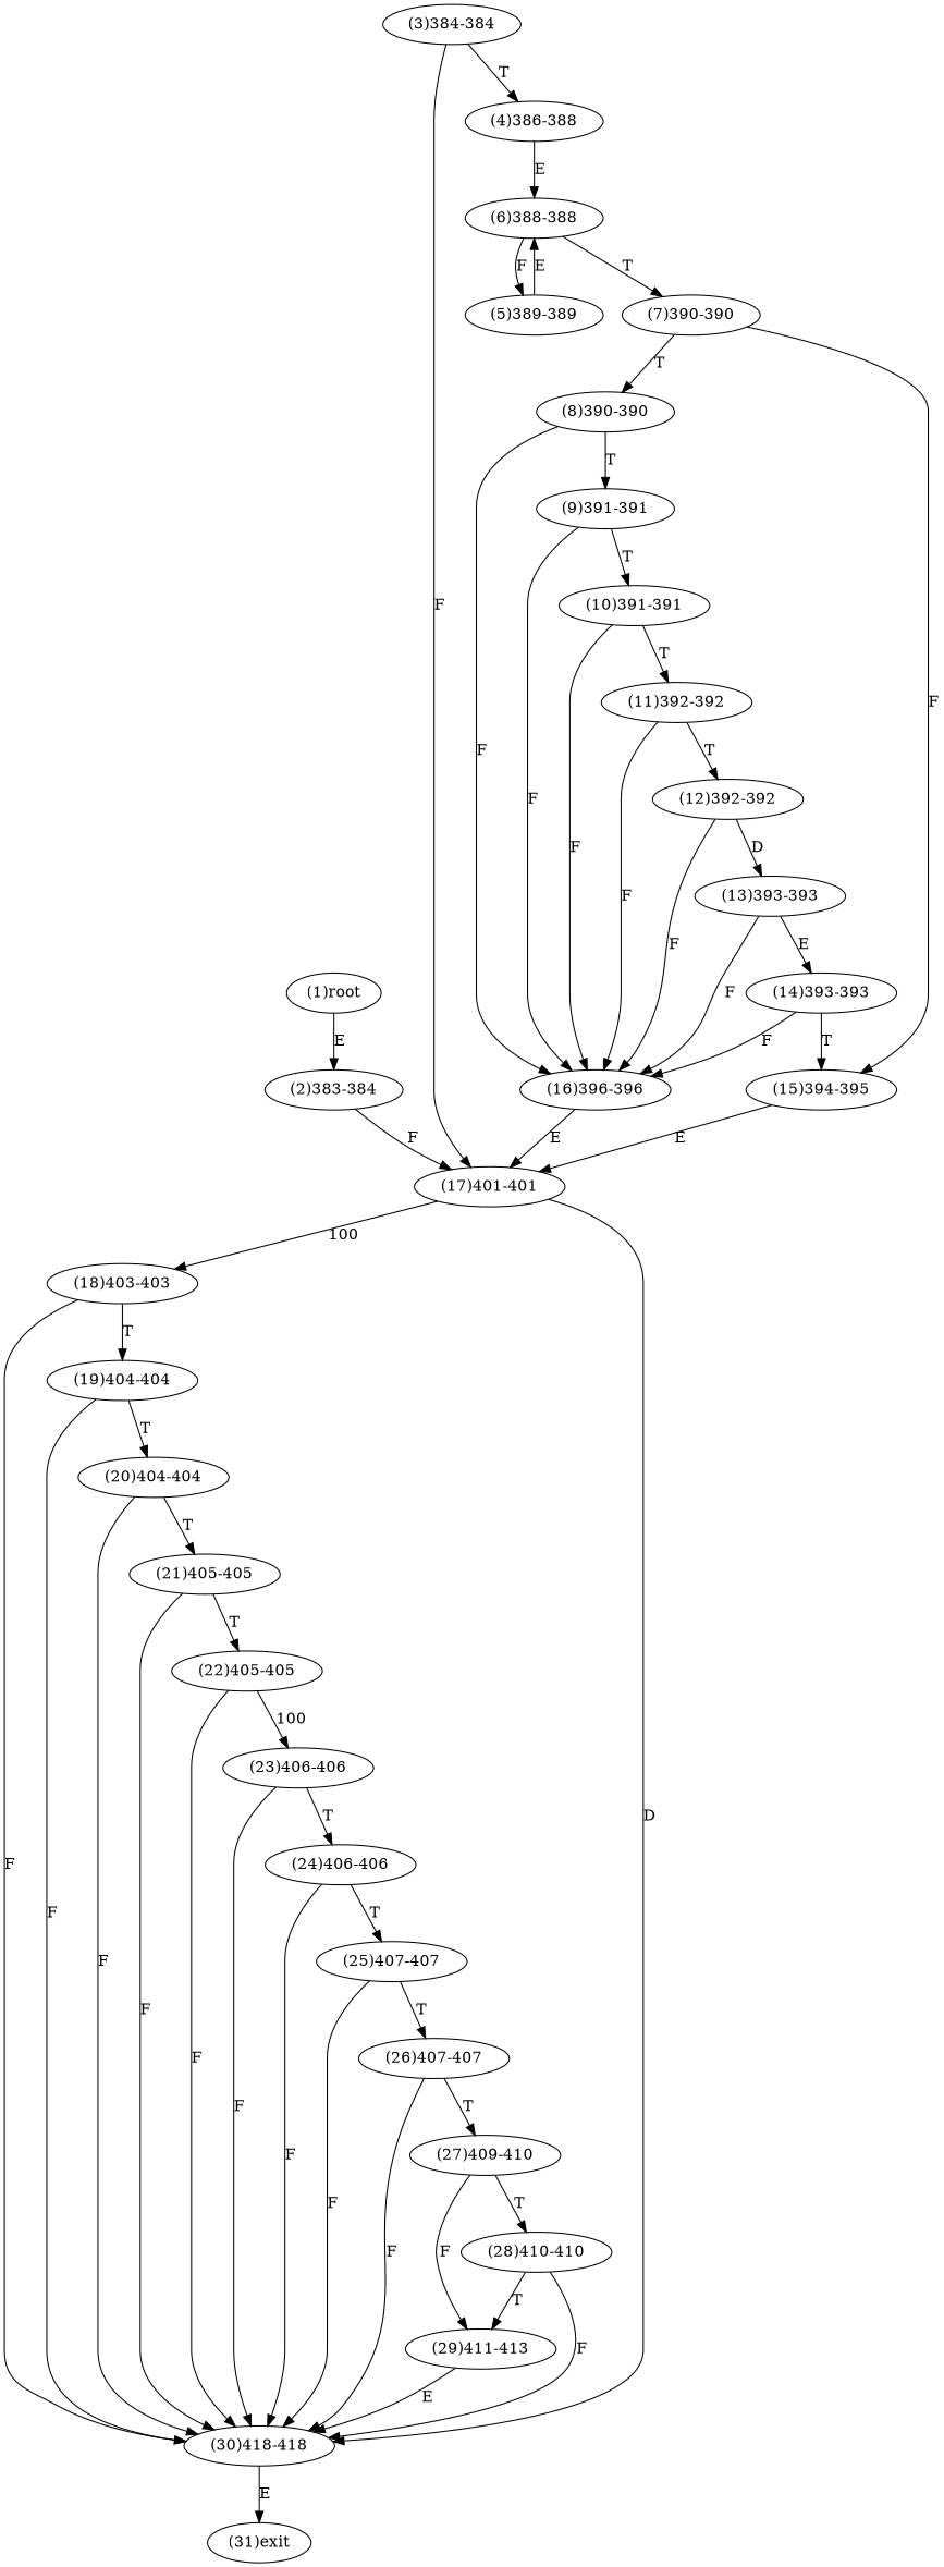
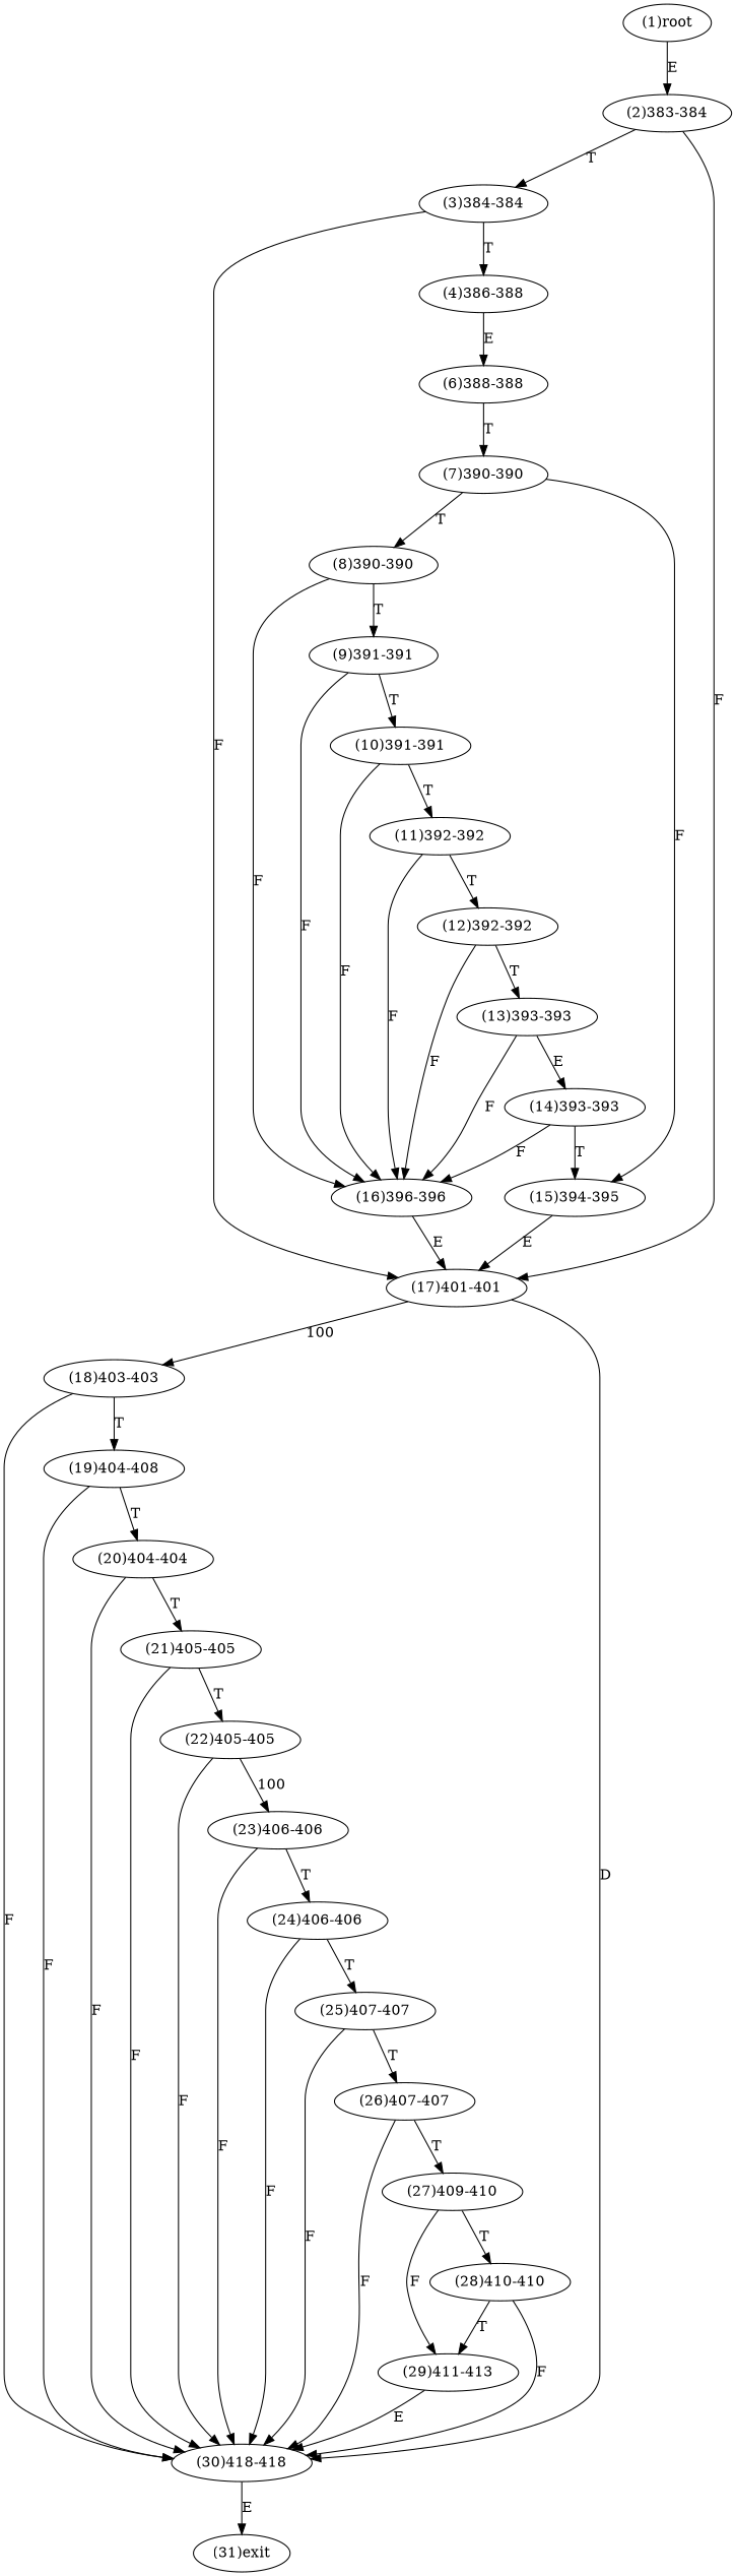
  digraph {
    n1 [label="(1)root"]
    n2 [label="(2)383-384"]
    n3 [label="(3)384-384"]
    n4 [label="(17)401-401"]
    n5 [label="(4)386-388"]
    n6 [label="(18)403-403"]
    n7 [label="(30)418-418"]
    n8 [label="(6)388-388"]
-   n9 [label="(5)389-389"]
    n10 [label="(7)390-390"]
    n11 [label="(8)390-390"]
    n12 [label="(15)394-395"]
    n13 [label="(16)396-396"]
    n14 [label="(9)391-391"]
    n15 [label="(10)391-391"]
    n16 [label="(11)392-392"]
    n17 [label="(12)392-392"]
    n18 [label="(13)393-393"]
    n19 [label="(14)393-393"]
-   n20 [label="(19)404-404"]
+   n20 [label="(19)404-408"]
    n21 [label="(31)exit"]
    n22 [label="(20)404-404"]
    n23 [label="(21)405-405"]
    n24 [label="(22)405-405"]
    n25 [label="(23)406-406"]
    n26 [label="(24)406-406"]
    n27 [label="(25)407-407"]
    n28 [label="(26)407-407"]
    n29 [label="(27)409-410"]
    n30 [label="(29)411-413"]
    n31 [label="(28)410-410"]
    n1 -> n2 [label=E]
+   n2 -> n3 [label=T]
    n2 -> n4 [label=F]
    n3 -> n4 [label=F]
    n3 -> n5 [label=T]
    n4 -> n6 [label=100]
    n4 -> n7 [label=D]
    n5 -> n8 [label=E]
    n6 -> n7 [label=F]
    n6 -> n20 [label=T]
    n7 -> n21 [label=E]
-   n8 -> n9 [label=F]
    n8 -> n10 [label=T]
-   n9 -> n8 [label=E]
    n10 -> n11 [label=T]
    n10 -> n12 [label=F]
    n11 -> n13 [label=F]
    n11 -> n14 [label=T]
    n12 -> n4 [label=E]
    n13 -> n4 [label=E]
    n14 -> n13 [label=F]
    n14 -> n15 [label=T]
    n15 -> n13 [label=F]
    n15 -> n16 [label=T]
    n16 -> n13 [label=F]
    n16 -> n17 [label=T]
    n17 -> n13 [label=F]
-   n17 -> n18 [label=D]
+   n17 -> n18 [label=T]
    n18 -> n13 [label=F]
    n18 -> n19 [label=E]
    n19 -> n12 [label=T]
    n19 -> n13 [label=F]
    n20 -> n7 [label=F]
    n20 -> n22 [label=T]
    n22 -> n7 [label=F]
    n22 -> n23 [label=T]
    n23 -> n7 [label=F]
    n23 -> n24 [label=T]
    n24 -> n7 [label=F]
    n24 -> n25 [label=100]
    n25 -> n7 [label=F]
    n25 -> n26 [label=T]
    n26 -> n7 [label=F]
    n26 -> n27 [label=T]
    n27 -> n7 [label=F]
    n27 -> n28 [label=T]
    n28 -> n7 [label=F]
    n28 -> n29 [label=T]
    n29 -> n30 [label=F]
    n29 -> n31 [label=T]
    n30 -> n7 [label=E]
    n31 -> n7 [label=F]
    n31 -> n30 [label=T]
  }
